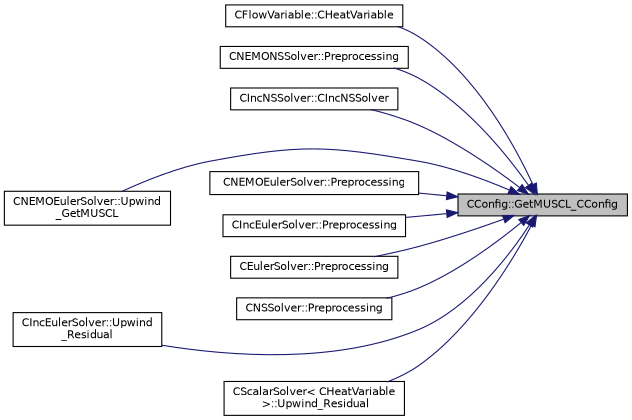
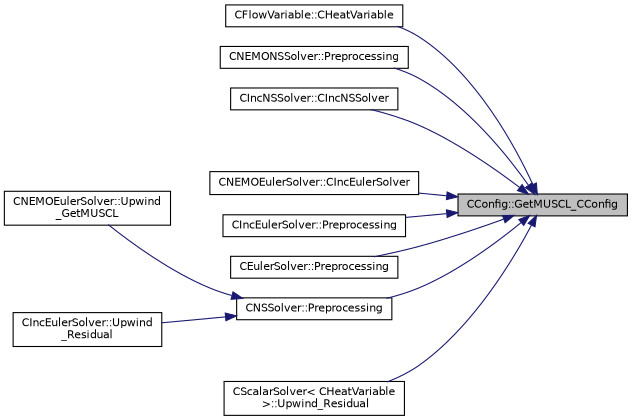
  digraph {
    rankdir=RL
    node [color=black fillcolor=white fontname=Helvetica fontsize=10 shape=record style=filled]
    edge [color=midnightblue dir=back fontname=Helvetica fontsize=10 labelfontname=Helvetica labelfontsize=10 style=solid]
    n1 [fillcolor=grey75 fontcolor=black height=0.2 label="CConfig::GetMUSCL_CConfig" width=0.4]
    n2 [height=0.2 label="CFlowVariable::CHeatVariable" width=0.4]
    n3 [height=0.2 label="CNEMONSSolver::Preprocessing" width=0.4]
    n4 [height=0.2 label="CIncNSSolver::CIncNSSolver" width=0.4]
    n5 [height=0.2 label="CNSSolver::Preprocessing" width=0.4]
-   n6 [height=0.2 label="CNEMOEulerSolver::Preprocessing" width=0.4]
+   n6 [height=0.2 label="CNEMOEulerSolver::CIncEulerSolver" width=0.4]
    n7 [height=0.2 label="CIncEulerSolver::Preprocessing" width=0.4]
    n8 [height=0.2 label="CEulerSolver::Preprocessing" width=0.4]
    n9 [height=0.2 label="CNEMOEulerSolver::Upwind\l_GetMUSCL" width=0.4]
    n10 [height=0.2 label="CIncEulerSolver::Upwind\l_Residual" width=0.4]
    n11 [height=0.2 label="CScalarSolver\< CHeatVariable\l \>::Upwind_Residual" width=0.4]
    n1 -> n2
    n1 -> n3
    n1 -> n4
    n1 -> n5
    n1 -> n6
    n1 -> n7
    n1 -> n8
-   n1 -> n9
-   n1 -> n10
+   n5 -> n9
+   n5 -> n10
    n1 -> n11
  }
